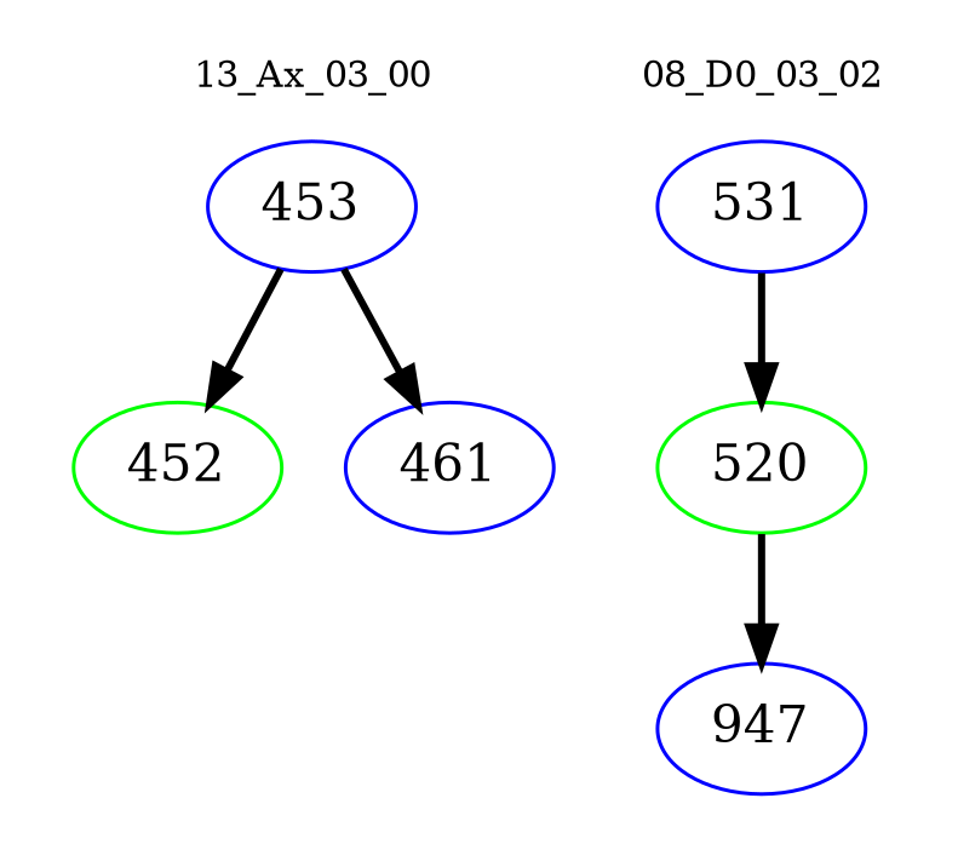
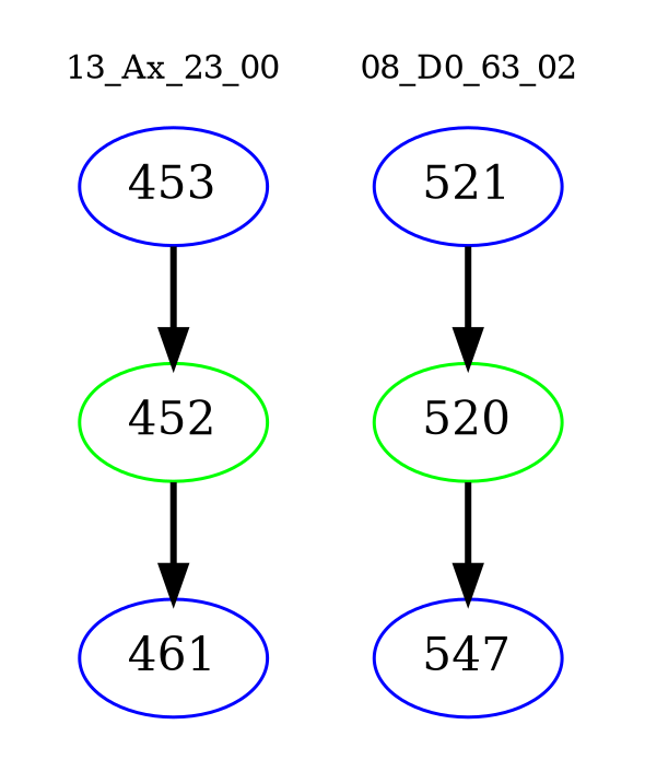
  digraph {
    node [color=blue]
    edge [color=black style=bold]
    n1 [label=453]
    n2 [color=green label=452]
    n3 [label=461]
-   n4 [label=531]
+   n4 [label=521]
    n5 [color=green label=520]
-   n6 [label=947]
+   n6 [label=547]
    subgraph cluster_1 {
      color=white
      fontsize=10
-     label="13_Ax_03_00"
+     label="13_Ax_23_00"
      n1
      n2
      n3
    }
    subgraph cluster_2 {
      color=white
      fontsize=10
-     label="08_D0_03_02"
+     label="08_D0_63_02"
      n4
      n5
      n6
    }
    n1 -> n2
-   n1 -> n3
+   n2 -> n3
    n4 -> n5
    n5 -> n6
  }
